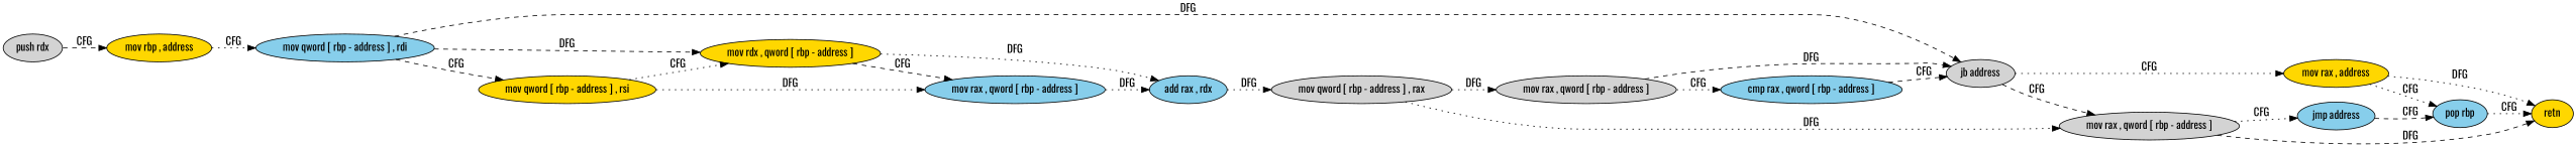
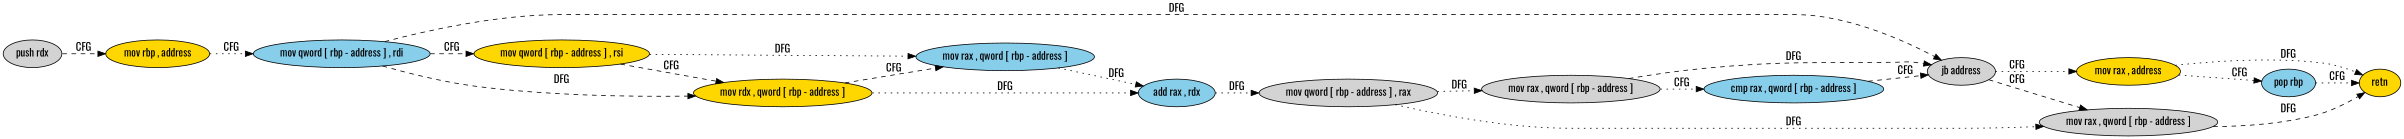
  digraph {
    fontname=Oswald
    rankdir=LR
    node [fillcolor=skyblue fontname=Oswald style=filled]
    edge [fontname=Oswald style=dotted]
    n1 [fillcolor=lightgrey label="push rdx"]
    n2 [fillcolor=gold label="mov rbp , address"]
    n3 [label="mov qword [ rbp - address ] , rdi"]
    n4 [fillcolor=gold label="mov qword [ rbp - address ] , rsi"]
    n5 [fillcolor=gold label="mov rdx , qword [ rbp - address ]"]
    n6 [fillcolor=lightgrey label="jb address"]
    n7 [label="mov rax , qword [ rbp - address ]"]
    n8 [label="add rax , rdx"]
    n9 [fillcolor=lightgrey label="mov rax , qword [ rbp - address ]"]
    n10 [fillcolor=gold label="mov rax , address"]
    n11 [fillcolor=lightgrey label="mov qword [ rbp - address ] , rax"]
    n12 [fillcolor=lightgrey label="mov rax , qword [ rbp - address ]"]
    n13 [label="cmp rax , qword [ rbp - address ]"]
    n14 [fillcolor=gold label=retn]
-   n15 [label="jmp address"]
    n16 [label="pop rbp"]
    n1 -> n2 [label=CFG style=dashed]
    n2 -> n3 [label=CFG]
    n3 -> n4 [label=CFG style=dashed]
    n3 -> n5 [label=DFG style=dashed]
    n3 -> n6 [label=DFG style=dashed]
-   n4 -> n5 [label=CFG]
+   n4 -> n5 [label=CFG style=dashed]
    n4 -> n7 [label=DFG]
    n5 -> n7 [label=CFG style=dashed]
    n5 -> n8 [label=DFG]
    n6 -> n9 [label=CFG style=dashed]
    n6 -> n10 [label=CFG]
    n7 -> n8 [label=DFG]
    n8 -> n11 [label=DFG]
    n9 -> n14 [label=DFG style=dashed]
-   n9 -> n15 [label=CFG]
    n10 -> n14 [label=DFG]
    n10 -> n16 [label=CFG]
    n11 -> n9 [label=DFG]
    n11 -> n12 [label=DFG]
    n12 -> n6 [label=DFG style=dashed]
    n12 -> n13 [label=CFG]
    n13 -> n6 [label=CFG style=dashed]
-   n15 -> n16 [label=CFG style=dashed]
    n16 -> n14 [label=CFG]
  }
